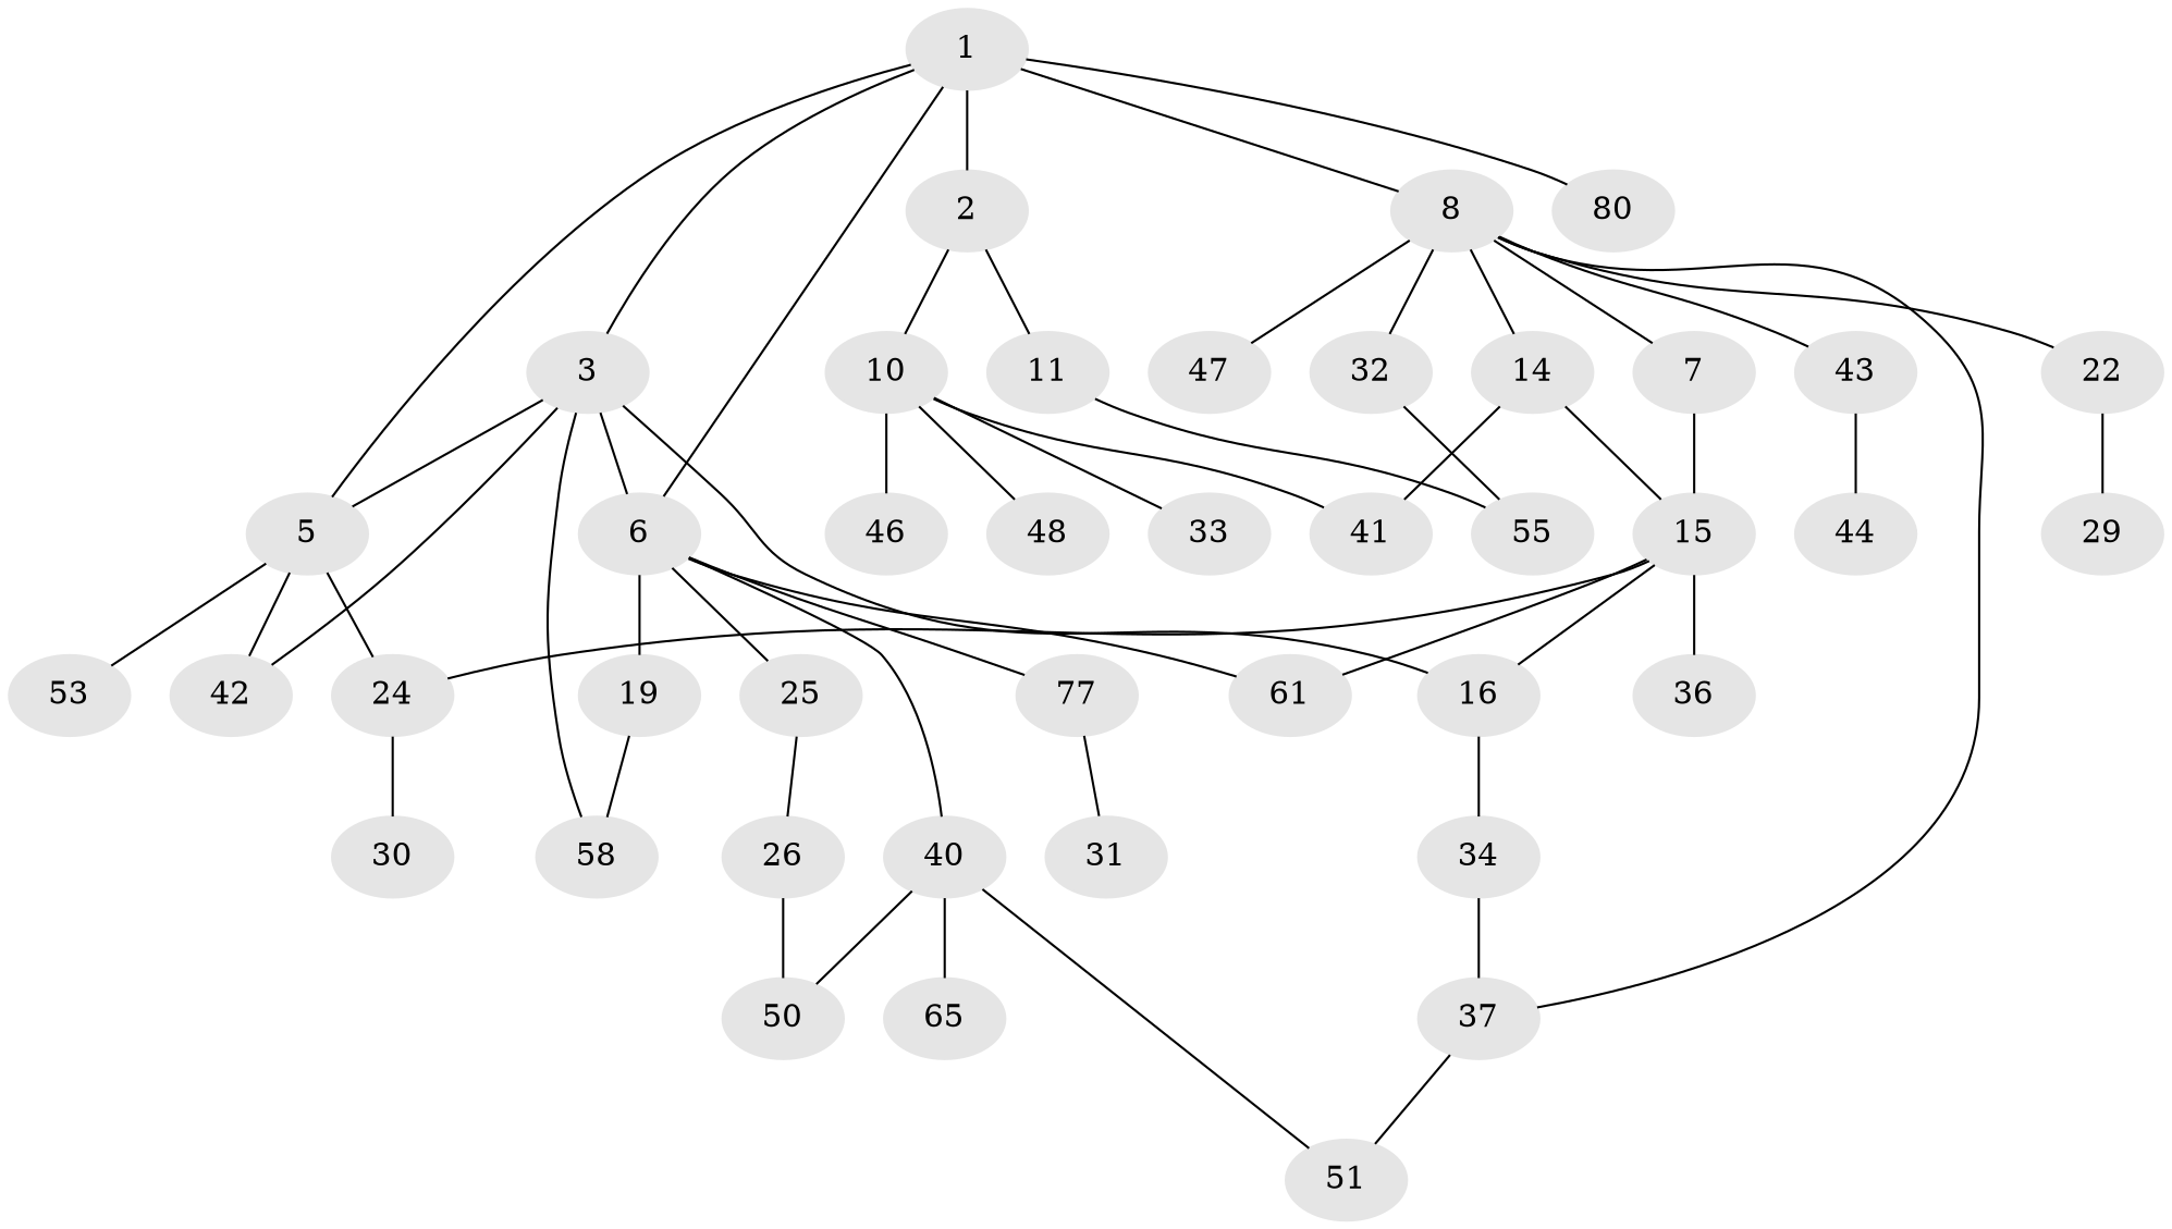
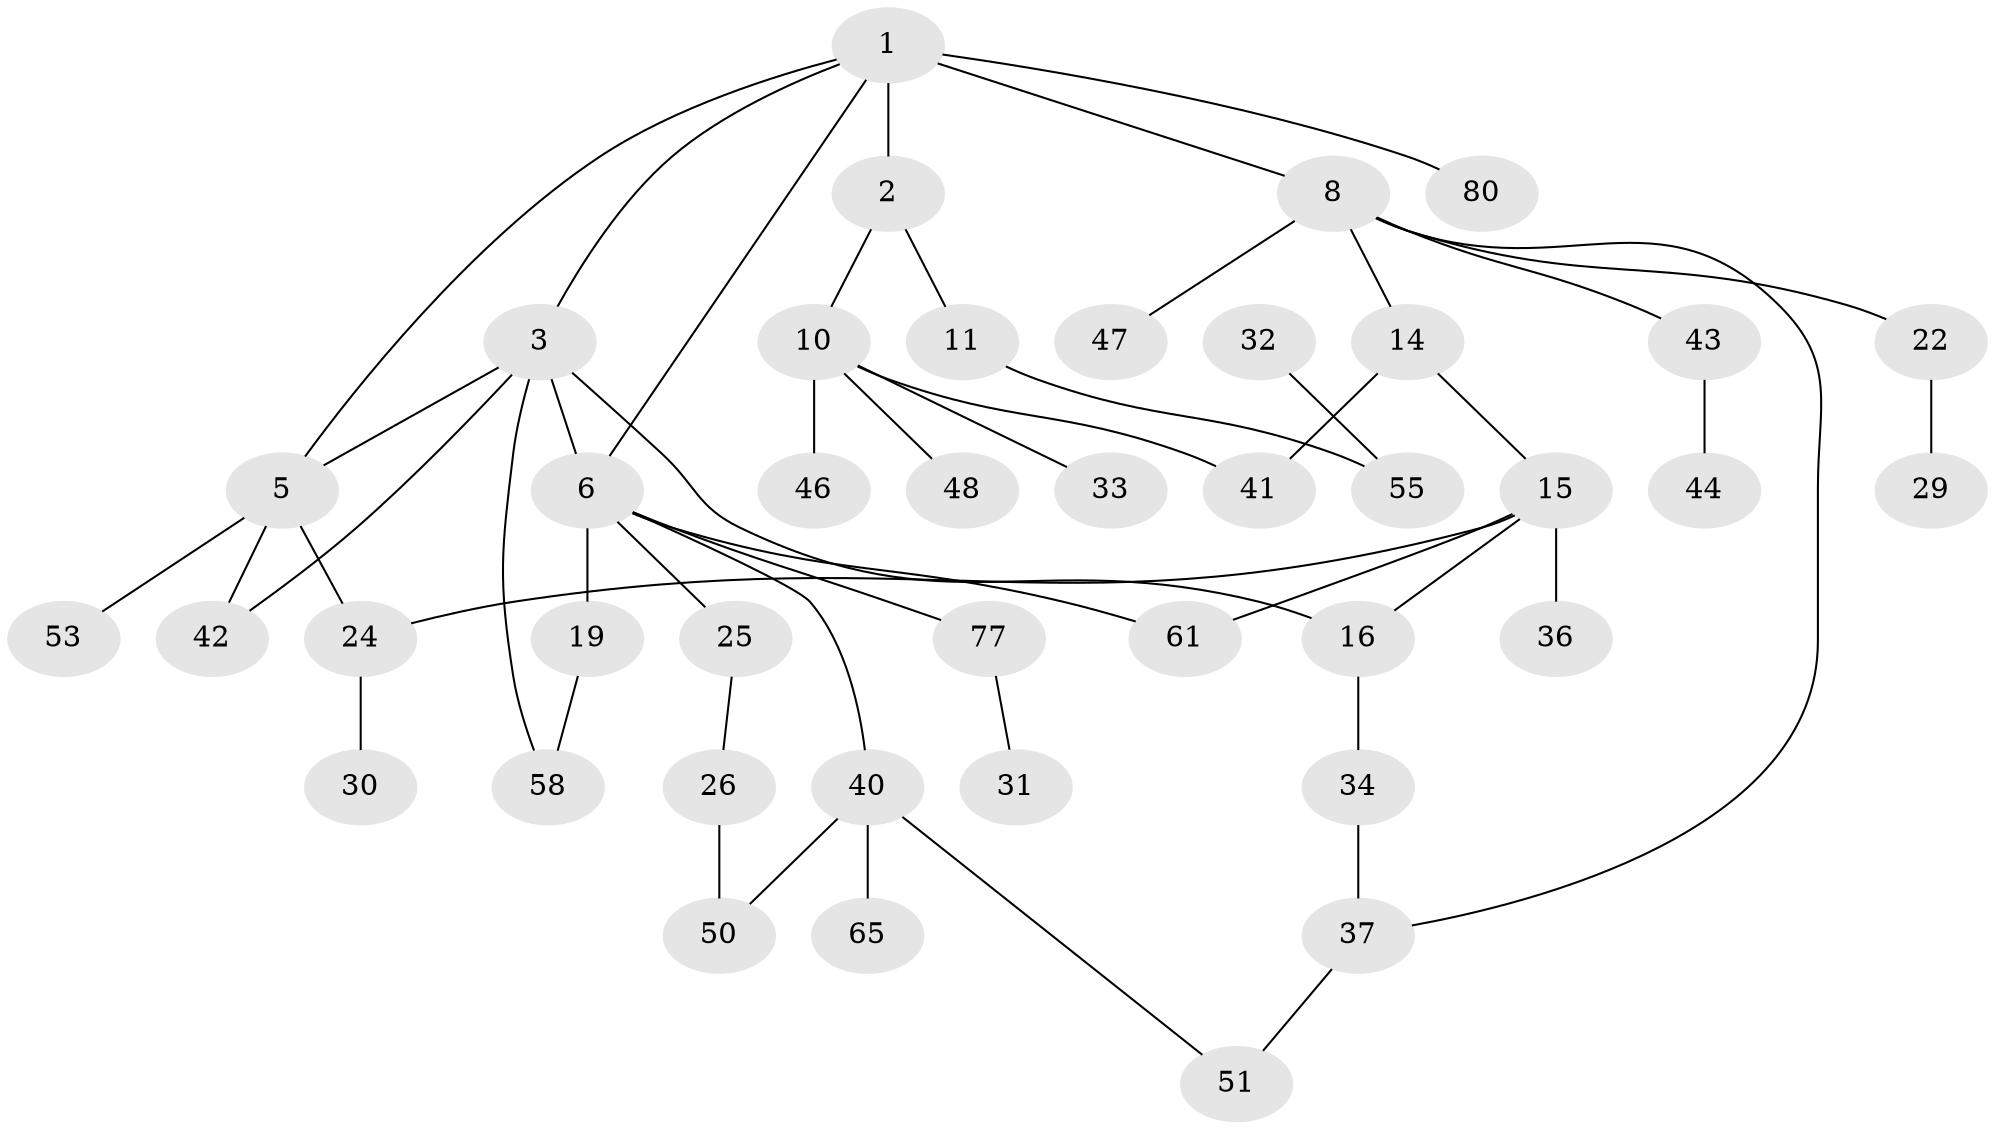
  graph {
    node [color=gray90 style=filled]
    1 [super="+62"]
    2 [super="+9"]
    3 [super="+8"]
    n4 [label=8 super="+27"]
    5 [super="+12"]
    6 [super="+10"]
    n7 [label=80]
    11
    n9 [label=10 super="+20"]
    16
    42 [super="+57"]
    58
-   7 [super="+13"]
    14 [super="+21"]
    22 [super="+39"]
    32 [super="+56"]
    37 [super="+54"]
    43
    47
    24 [super="+28"]
    53
    n22 [label=77 super="+23"]
    19
    25
    40 [super="+45"]
    61
    55
    41 [super="+63"]
    33
    46
    48
    34 [super="+49"]
    15 [super="+52"]
    29
    51
    44 [super="+64"]
    30
    31 [super="+38"]
    26 [super="+35"]
    50 [super="+59"]
    65
    36
    1 -- 2
    1 -- 3
    1 -- n4 [weight=2]
    1 -- 5
    1 -- 6
    1 -- n7
    2 -- 11
    2 -- n9
    3 -- 5
    3 -- 6
    3 -- 16
    3 -- 42
    3 -- 58
-   n4 -- 7
    n4 -- 14
    n4 -- 22
-   n4 -- 32
    n4 -- 37
    n4 -- 43
    n4 -- 47
    5 -- 42
    5 -- 24
    5 -- 53
    6 -- n22
    6 -- 19
    6 -- 25
    6 -- 40
    6 -- 61
    11 -- 55
    n9 -- 41
    n9 -- 33
    n9 -- 46
    n9 -- 48
    16 -- 34
-   7 -- 15
    14 -- 41
    14 -- 15
    22 -- 29
    32 -- 55
    37 -- 51
    43 -- 44
    24 -- 30
    n22 -- 31
    19 -- 58
    25 -- 26
    40 -- 51
    40 -- 50
    40 -- 65
    34 -- 37
    15 -- 16
    15 -- 24
    15 -- 61
    15 -- 36
    26 -- 50
  }
